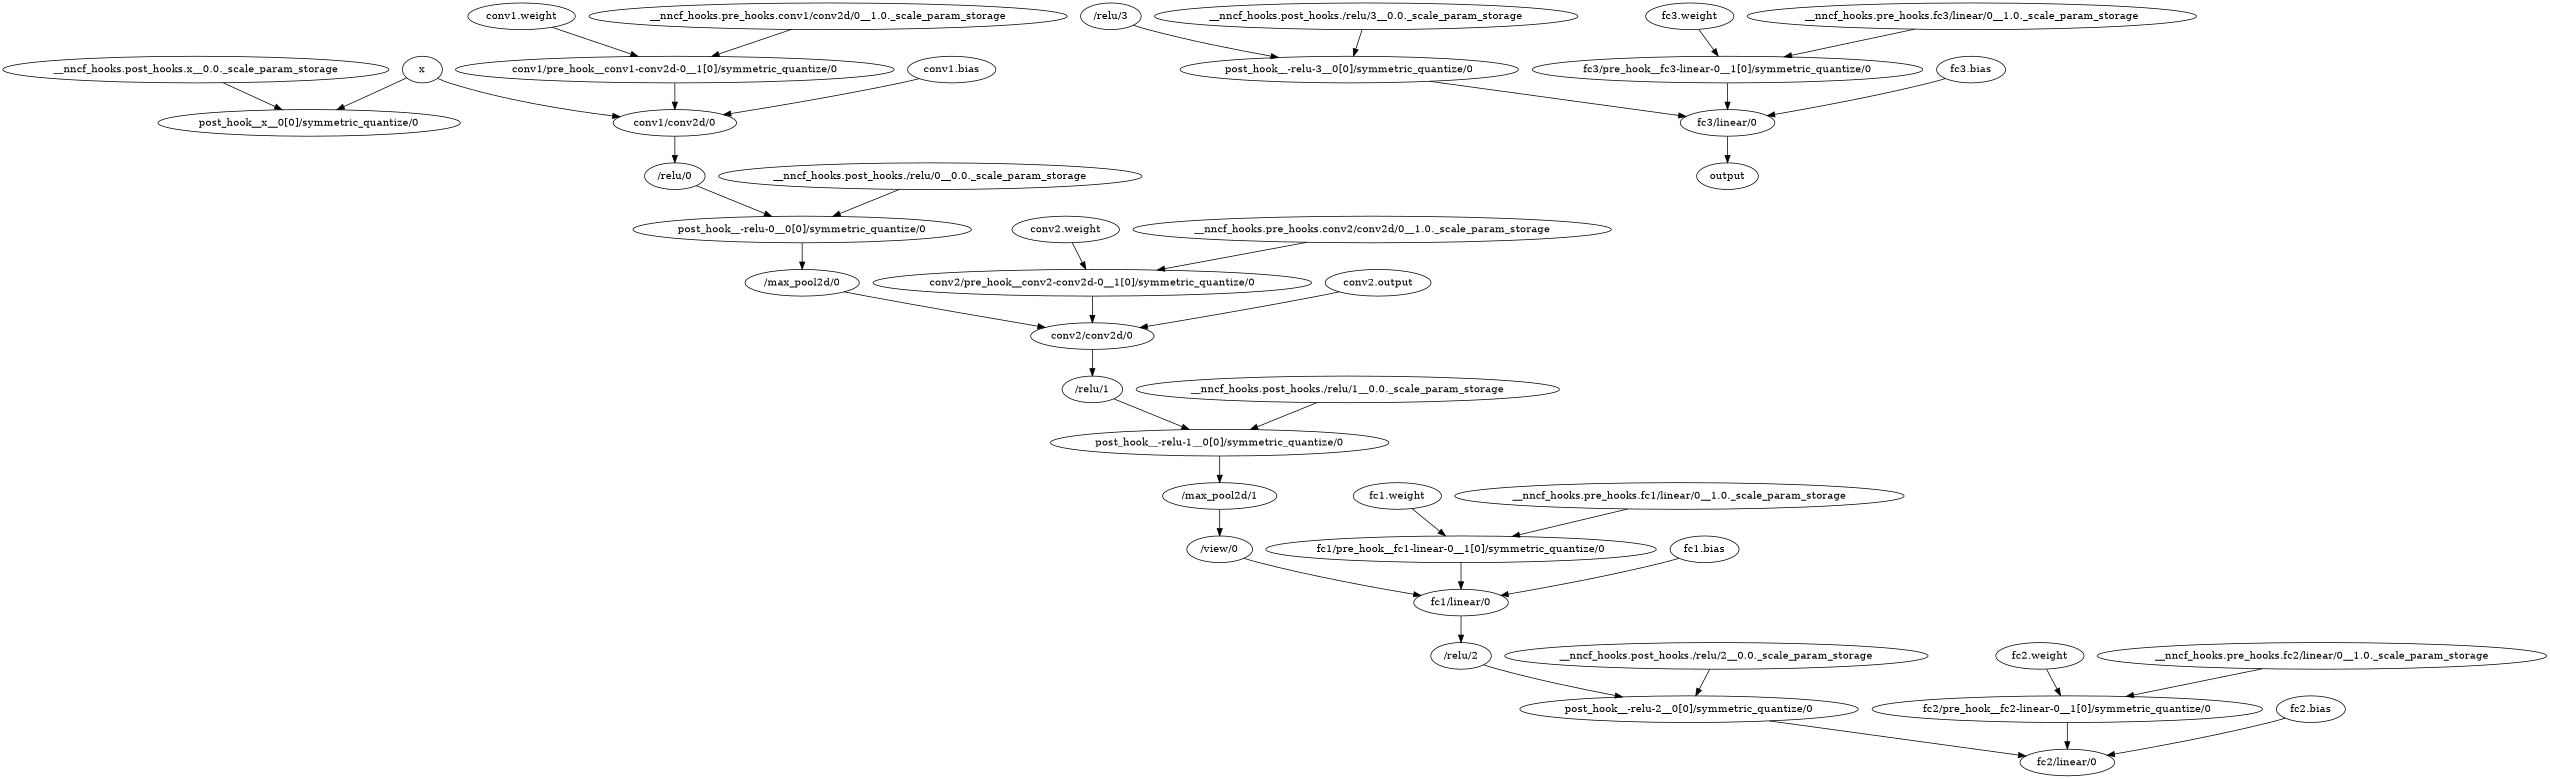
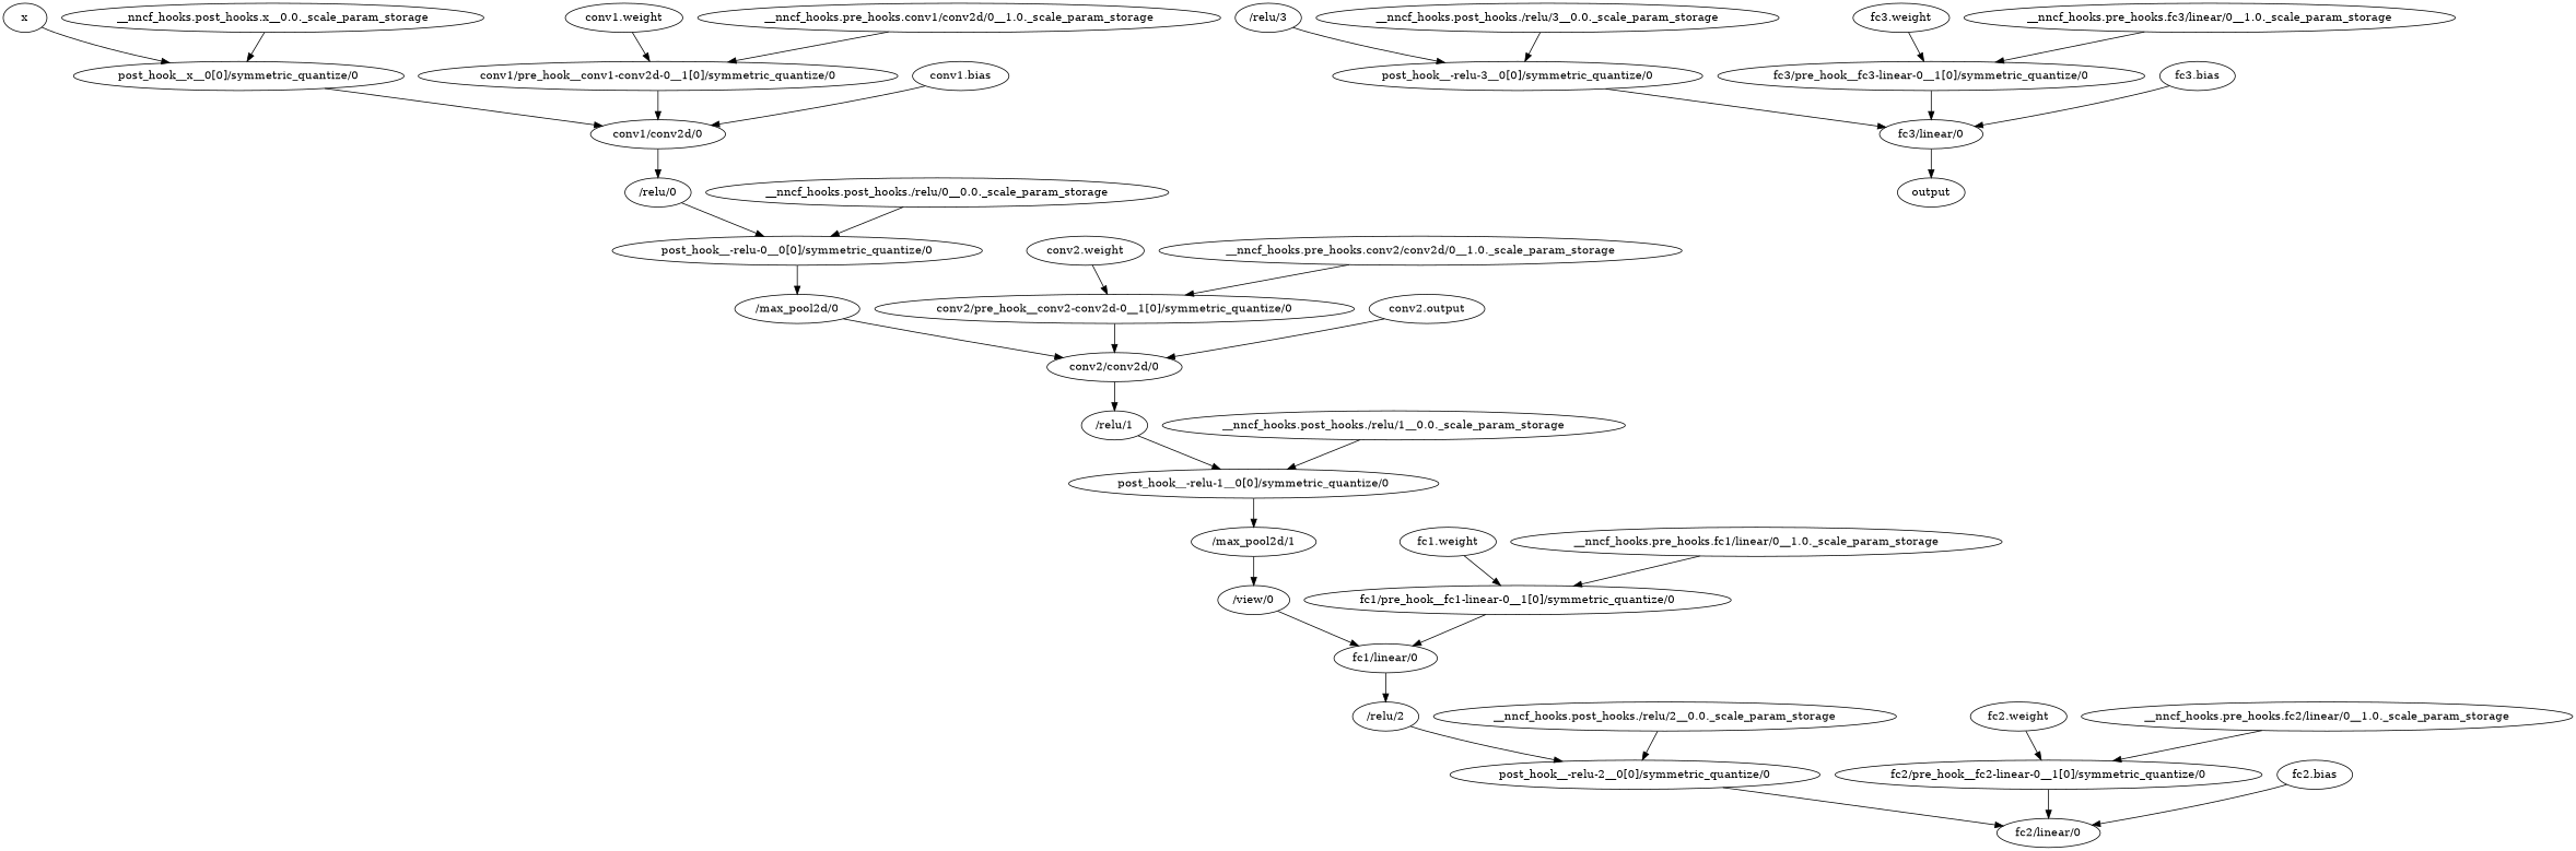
  strict digraph {
    node [metatype=PTConstNoopMetatype type=nncf_model_const]
    edge [dtype=float in_port_id=0 out_port_id=0 shape="(1,)"]
    x [metatype=PTInputNoopMetatype type=nncf_model_input]
    "post_hook__x__0[0]/symmetric_quantize/0" [metatype=UnknownMetatype type=symmetric_quantize]
    "conv1/conv2d/0" [metatype=PTConv2dMetatype type=conv2d]
    "__nncf_hooks.post_hooks.x__0.0._scale_param_storage"
    "/relu/0" [metatype=PTRELUMetatype type=relu]
    "conv1/pre_hook__conv1-conv2d-0__1[0]/symmetric_quantize/0" [metatype=UnknownMetatype type=symmetric_quantize]
    "conv1.weight"
    "conv1.bias"
    "__nncf_hooks.pre_hooks.conv1/conv2d/0__1.0._scale_param_storage"
    "post_hook__-relu-0__0[0]/symmetric_quantize/0" [metatype=UnknownMetatype type=symmetric_quantize]
    "/max_pool2d/0" [metatype=PTMaxPool2dMetatype type=max_pool2d]
    "__nncf_hooks.post_hooks./relu/0__0.0._scale_param_storage"
    "conv2/conv2d/0" [metatype=PTConv2dMetatype type=conv2d]
    "/relu/1" [metatype=PTRELUMetatype type=relu]
    "conv2/pre_hook__conv2-conv2d-0__1[0]/symmetric_quantize/0" [metatype=UnknownMetatype type=symmetric_quantize]
    "conv2.weight"
    n17 [label="conv2.output"]
    "__nncf_hooks.pre_hooks.conv2/conv2d/0__1.0._scale_param_storage"
    "post_hook__-relu-1__0[0]/symmetric_quantize/0" [metatype=UnknownMetatype type=symmetric_quantize]
    "/max_pool2d/1" [metatype=PTMaxPool2dMetatype type=max_pool2d]
    "__nncf_hooks.post_hooks./relu/1__0.0._scale_param_storage"
    "/view/0" [metatype=PTReshapeMetatype type=view]
    "fc1/linear/0" [metatype=PTLinearMetatype type=linear]
    "/relu/2" [metatype=PTRELUMetatype type=relu]
    "fc1/pre_hook__fc1-linear-0__1[0]/symmetric_quantize/0" [metatype=UnknownMetatype type=symmetric_quantize]
    "fc1.weight"
-   "fc1.bias"
    "__nncf_hooks.pre_hooks.fc1/linear/0__1.0._scale_param_storage"
    "post_hook__-relu-2__0[0]/symmetric_quantize/0" [metatype=UnknownMetatype type=symmetric_quantize]
    "fc2/linear/0" [metatype=PTLinearMetatype type=linear]
    "__nncf_hooks.post_hooks./relu/2__0.0._scale_param_storage"
    "fc2/pre_hook__fc2-linear-0__1[0]/symmetric_quantize/0" [metatype=UnknownMetatype type=symmetric_quantize]
    "fc2.weight"
    "fc2.bias"
    "__nncf_hooks.pre_hooks.fc2/linear/0__1.0._scale_param_storage"
    "/relu/3" [metatype=PTRELUMetatype type=relu]
    "post_hook__-relu-3__0[0]/symmetric_quantize/0" [metatype=UnknownMetatype type=symmetric_quantize]
    "fc3/linear/0" [metatype=PTLinearMetatype type=linear]
    "__nncf_hooks.post_hooks./relu/3__0.0._scale_param_storage"
    output [metatype=PTOutputNoopMetatype type=nncf_model_output]
    "fc3/pre_hook__fc3-linear-0__1[0]/symmetric_quantize/0" [metatype=UnknownMetatype type=symmetric_quantize]
    "fc3.weight"
    "fc3.bias"
    "__nncf_hooks.pre_hooks.fc3/linear/0__1.0._scale_param_storage"
    x -> "post_hook__x__0[0]/symmetric_quantize/0" [shape="(1, 3, 32, 32)"]
-   x -> "conv1/conv2d/0" [shape="(1, 3, 32, 32)"]
+   "post_hook__x__0[0]/symmetric_quantize/0" -> "conv1/conv2d/0" [shape="(1, 3, 32, 32)"]
    "conv1/conv2d/0" -> "/relu/0" [shape="(1, 6, 28, 28)"]
    "__nncf_hooks.post_hooks.x__0.0._scale_param_storage" -> "post_hook__x__0[0]/symmetric_quantize/0" [in_port_id=4]
    "/relu/0" -> "post_hook__-relu-0__0[0]/symmetric_quantize/0" [shape="(1, 6, 28, 28)"]
    "conv1/pre_hook__conv1-conv2d-0__1[0]/symmetric_quantize/0" -> "conv1/conv2d/0" [in_port_id=1 shape="(6, 3, 5, 5)"]
    "conv1.weight" -> "conv1/pre_hook__conv1-conv2d-0__1[0]/symmetric_quantize/0" [shape="(6, 3, 5, 5)"]
    "conv1.bias" -> "conv1/conv2d/0" [in_port_id=2 shape="(6,)"]
    "__nncf_hooks.pre_hooks.conv1/conv2d/0__1.0._scale_param_storage" -> "conv1/pre_hook__conv1-conv2d-0__1[0]/symmetric_quantize/0" [in_port_id=4 shape="(6, 1, 1, 1)"]
    "post_hook__-relu-0__0[0]/symmetric_quantize/0" -> "/max_pool2d/0" [shape="(1, 6, 28, 28)"]
    "/max_pool2d/0" -> "conv2/conv2d/0" [shape="(1, 6, 14, 14)"]
    "__nncf_hooks.post_hooks./relu/0__0.0._scale_param_storage" -> "post_hook__-relu-0__0[0]/symmetric_quantize/0" [in_port_id=4]
    "conv2/conv2d/0" -> "/relu/1" [shape="(1, 16, 10, 10)"]
    "/relu/1" -> "post_hook__-relu-1__0[0]/symmetric_quantize/0" [shape="(1, 16, 10, 10)"]
    "conv2/pre_hook__conv2-conv2d-0__1[0]/symmetric_quantize/0" -> "conv2/conv2d/0" [in_port_id=1 shape="(16, 6, 5, 5)"]
    "conv2.weight" -> "conv2/pre_hook__conv2-conv2d-0__1[0]/symmetric_quantize/0" [shape="(16, 6, 5, 5)"]
    n17 -> "conv2/conv2d/0" [in_port_id=2 shape="(16,)"]
    "__nncf_hooks.pre_hooks.conv2/conv2d/0__1.0._scale_param_storage" -> "conv2/pre_hook__conv2-conv2d-0__1[0]/symmetric_quantize/0" [in_port_id=4 shape="(16, 1, 1, 1)"]
    "post_hook__-relu-1__0[0]/symmetric_quantize/0" -> "/max_pool2d/1" [shape="(1, 16, 10, 10)"]
    "/max_pool2d/1" -> "/view/0" [shape="(1, 16, 5, 5)"]
    "__nncf_hooks.post_hooks./relu/1__0.0._scale_param_storage" -> "post_hook__-relu-1__0[0]/symmetric_quantize/0" [in_port_id=4]
    "/view/0" -> "fc1/linear/0" [shape="(1, 400)"]
    "fc1/linear/0" -> "/relu/2" [shape="(1, 120)"]
    "/relu/2" -> "post_hook__-relu-2__0[0]/symmetric_quantize/0" [shape="(1, 120)"]
    "fc1/pre_hook__fc1-linear-0__1[0]/symmetric_quantize/0" -> "fc1/linear/0" [in_port_id=1 shape="(120, 400)"]
    "fc1.weight" -> "fc1/pre_hook__fc1-linear-0__1[0]/symmetric_quantize/0" [shape="(120, 400)"]
-   "fc1.bias" -> "fc1/linear/0" [in_port_id=2 shape="(120,)"]
    "__nncf_hooks.pre_hooks.fc1/linear/0__1.0._scale_param_storage" -> "fc1/pre_hook__fc1-linear-0__1[0]/symmetric_quantize/0" [in_port_id=4 shape="(120, 1)"]
    "post_hook__-relu-2__0[0]/symmetric_quantize/0" -> "fc2/linear/0" [shape="(1, 120)"]
    "__nncf_hooks.post_hooks./relu/2__0.0._scale_param_storage" -> "post_hook__-relu-2__0[0]/symmetric_quantize/0" [in_port_id=4]
    "fc2/pre_hook__fc2-linear-0__1[0]/symmetric_quantize/0" -> "fc2/linear/0" [in_port_id=1 shape="(84, 120)"]
    "fc2.weight" -> "fc2/pre_hook__fc2-linear-0__1[0]/symmetric_quantize/0" [shape="(84, 120)"]
    "fc2.bias" -> "fc2/linear/0" [in_port_id=2 shape="(84,)"]
    "__nncf_hooks.pre_hooks.fc2/linear/0__1.0._scale_param_storage" -> "fc2/pre_hook__fc2-linear-0__1[0]/symmetric_quantize/0" [in_port_id=4 shape="(84, 1)"]
    "/relu/3" -> "post_hook__-relu-3__0[0]/symmetric_quantize/0" [shape="(1, 84)"]
    "post_hook__-relu-3__0[0]/symmetric_quantize/0" -> "fc3/linear/0" [shape="(1, 84)"]
    "fc3/linear/0" -> output [shape="(1, 10)"]
    "__nncf_hooks.post_hooks./relu/3__0.0._scale_param_storage" -> "post_hook__-relu-3__0[0]/symmetric_quantize/0" [in_port_id=4]
    "fc3/pre_hook__fc3-linear-0__1[0]/symmetric_quantize/0" -> "fc3/linear/0" [in_port_id=1 shape="(10, 84)"]
    "fc3.weight" -> "fc3/pre_hook__fc3-linear-0__1[0]/symmetric_quantize/0" [shape="(10, 84)"]
    "fc3.bias" -> "fc3/linear/0" [in_port_id=2 shape="(10,)"]
    "__nncf_hooks.pre_hooks.fc3/linear/0__1.0._scale_param_storage" -> "fc3/pre_hook__fc3-linear-0__1[0]/symmetric_quantize/0" [in_port_id=4 shape="(10, 1)"]
  }
